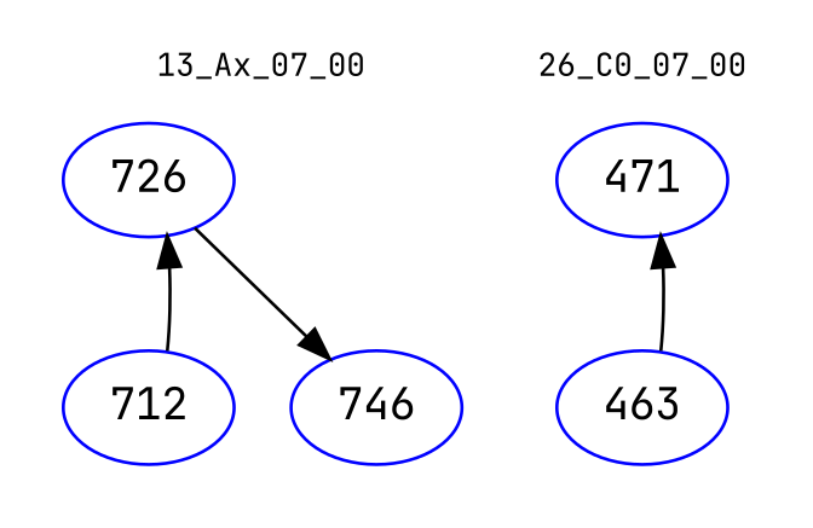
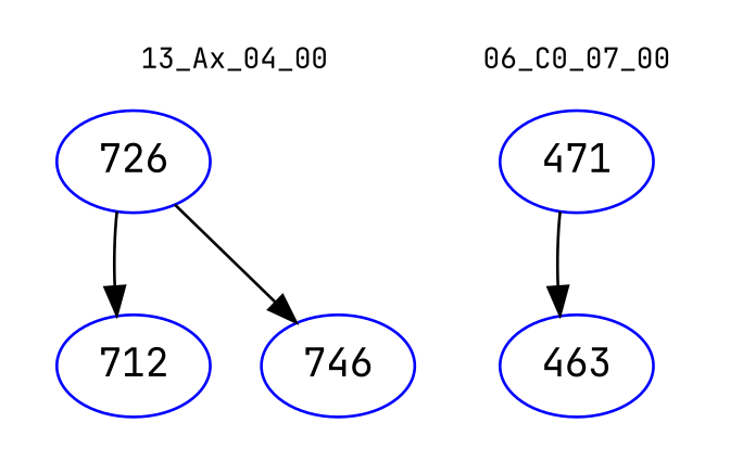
  digraph {
    fontname="JetBrains Mono"
    node [color=blue fontname="JetBrains Mono"]
    edge [color=black fontname="JetBrains Mono"]
    n1 [label=726]
    n2 [label=712]
    n3 [label=746]
    n4 [label=471]
    n5 [label=463]
    subgraph cluster_1 {
      color=white
      fontsize=10
-     label="13_Ax_07_00"
+     label="13_Ax_04_00"
      n1
      n2
      n3
    }
    subgraph cluster_2 {
      color=white
      fontsize=10
-     label="26_C0_07_00"
+     label="06_C0_07_00"
      n4
      n5
    }
-   n2 -> n1
+   n1 -> n2
    n1 -> n3
-   n5 -> n4
+   n4 -> n5
  }
